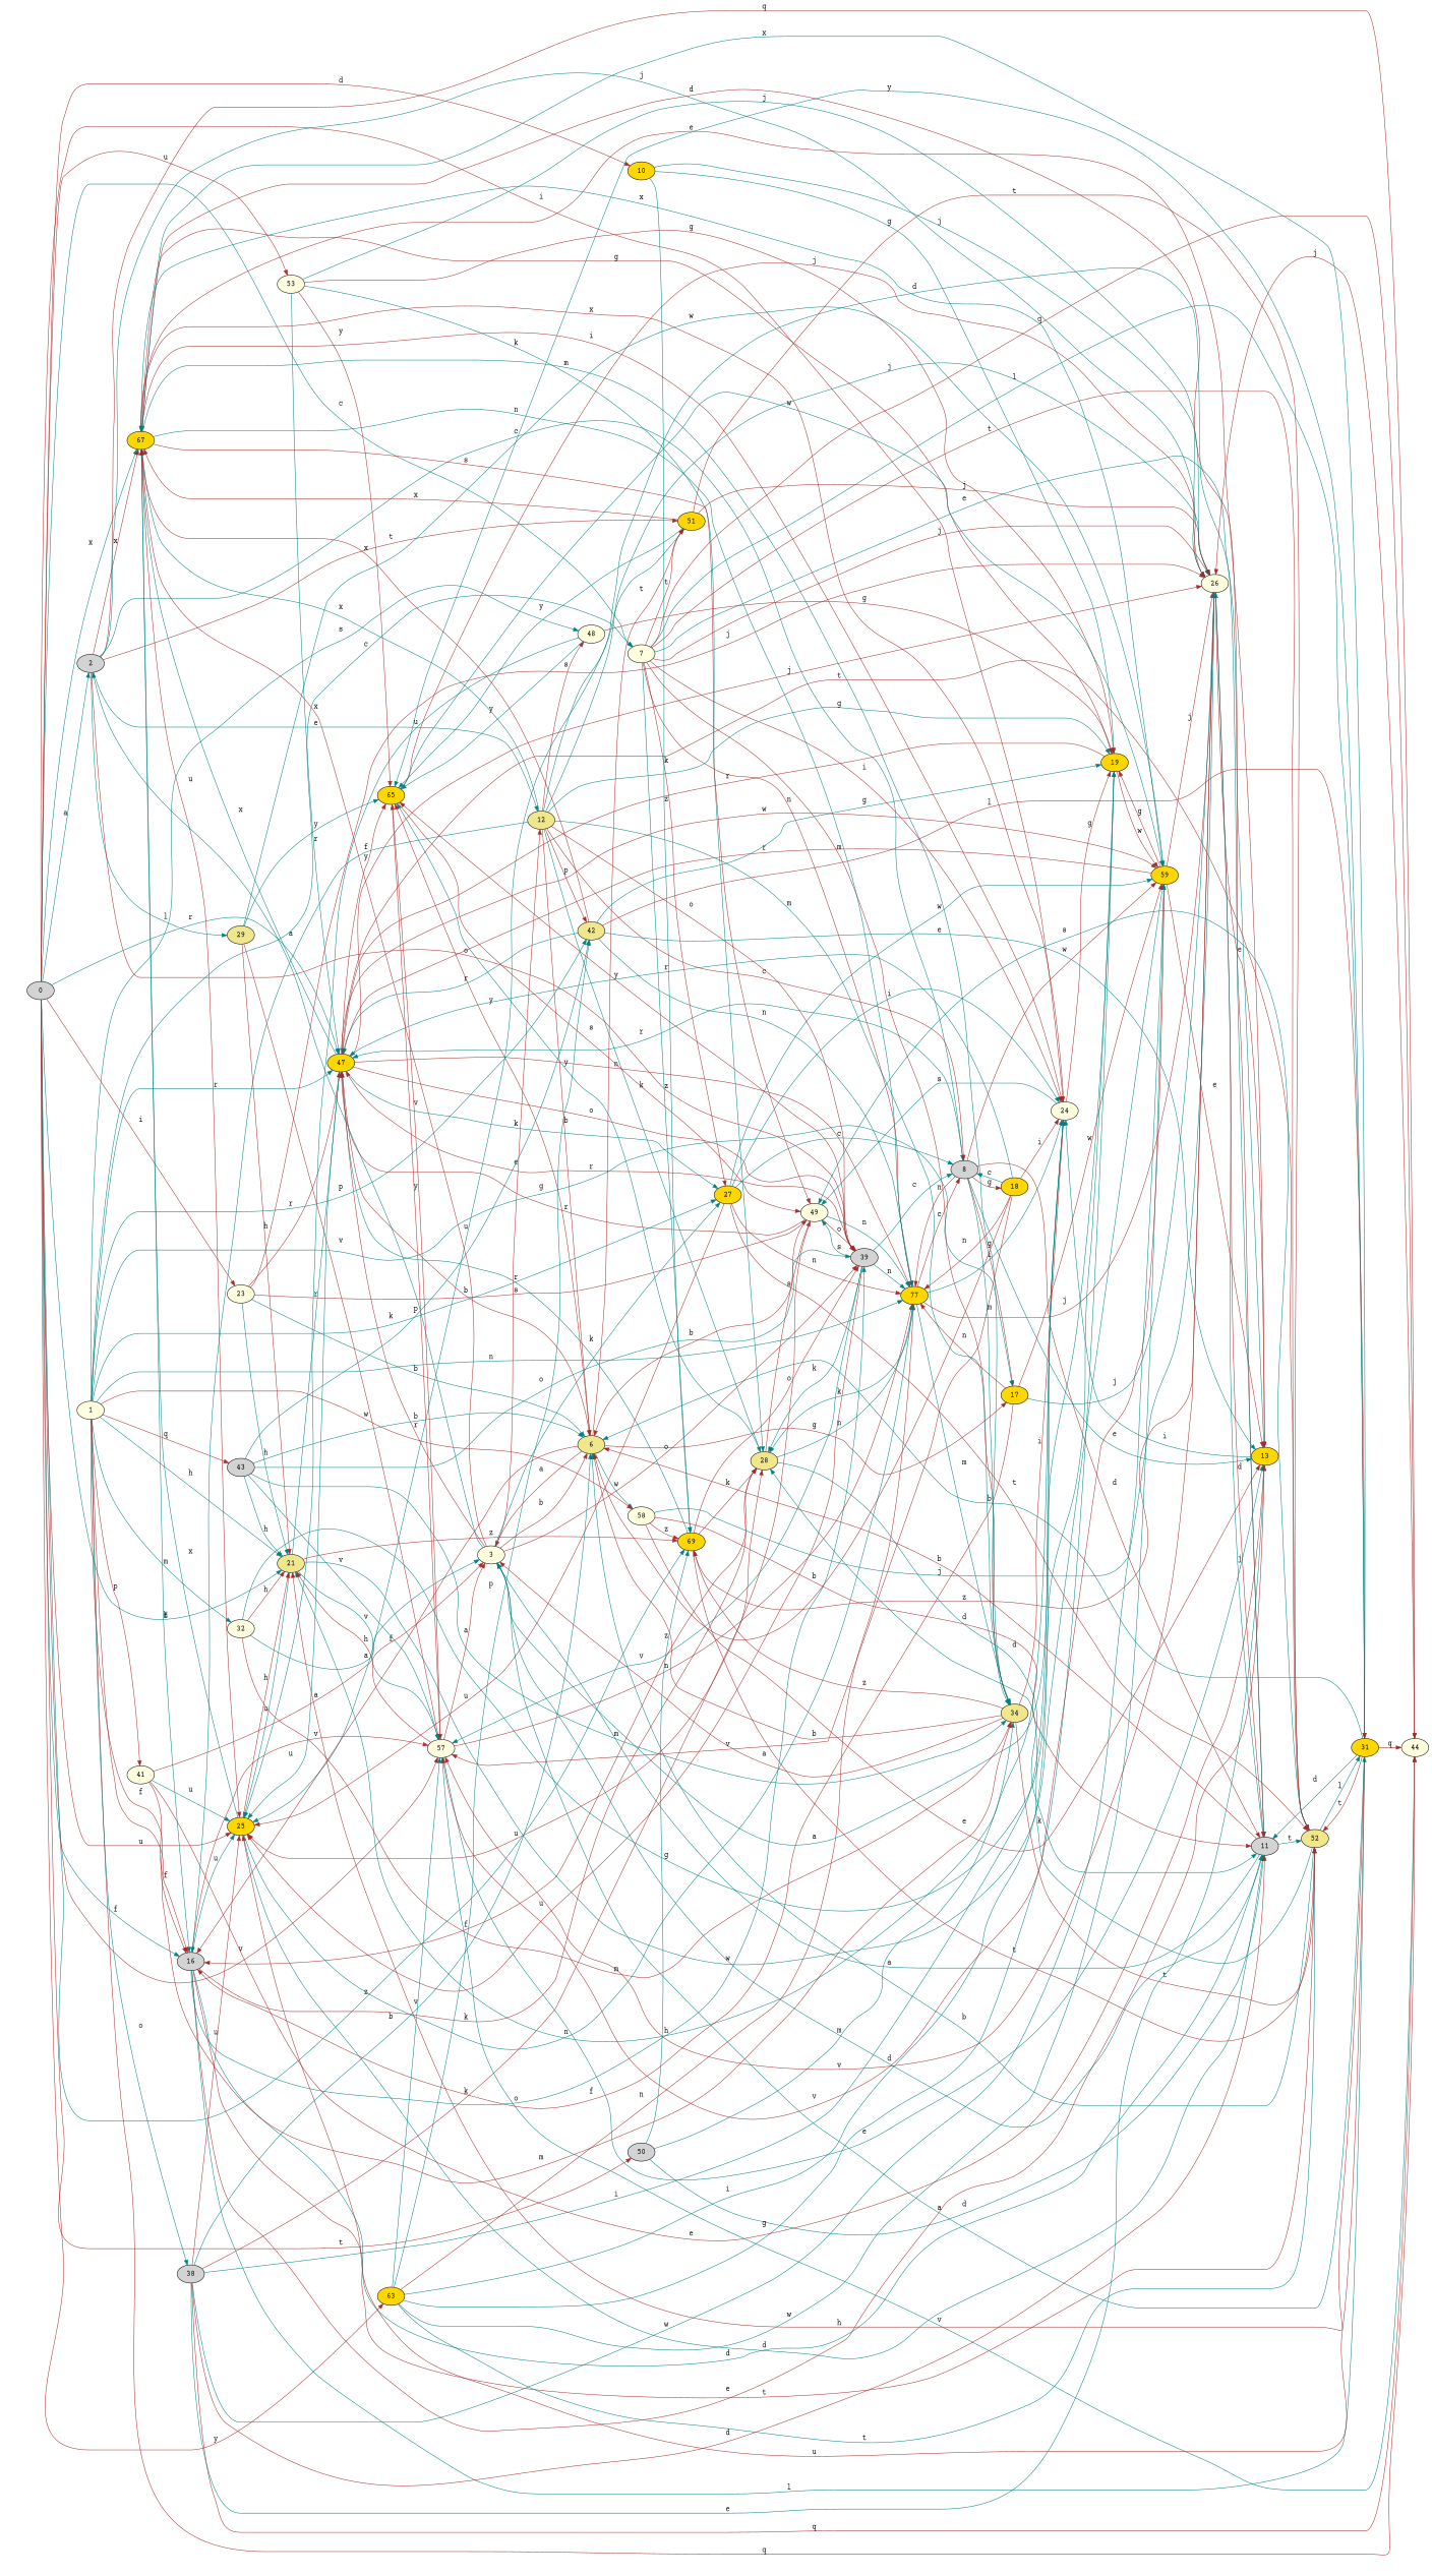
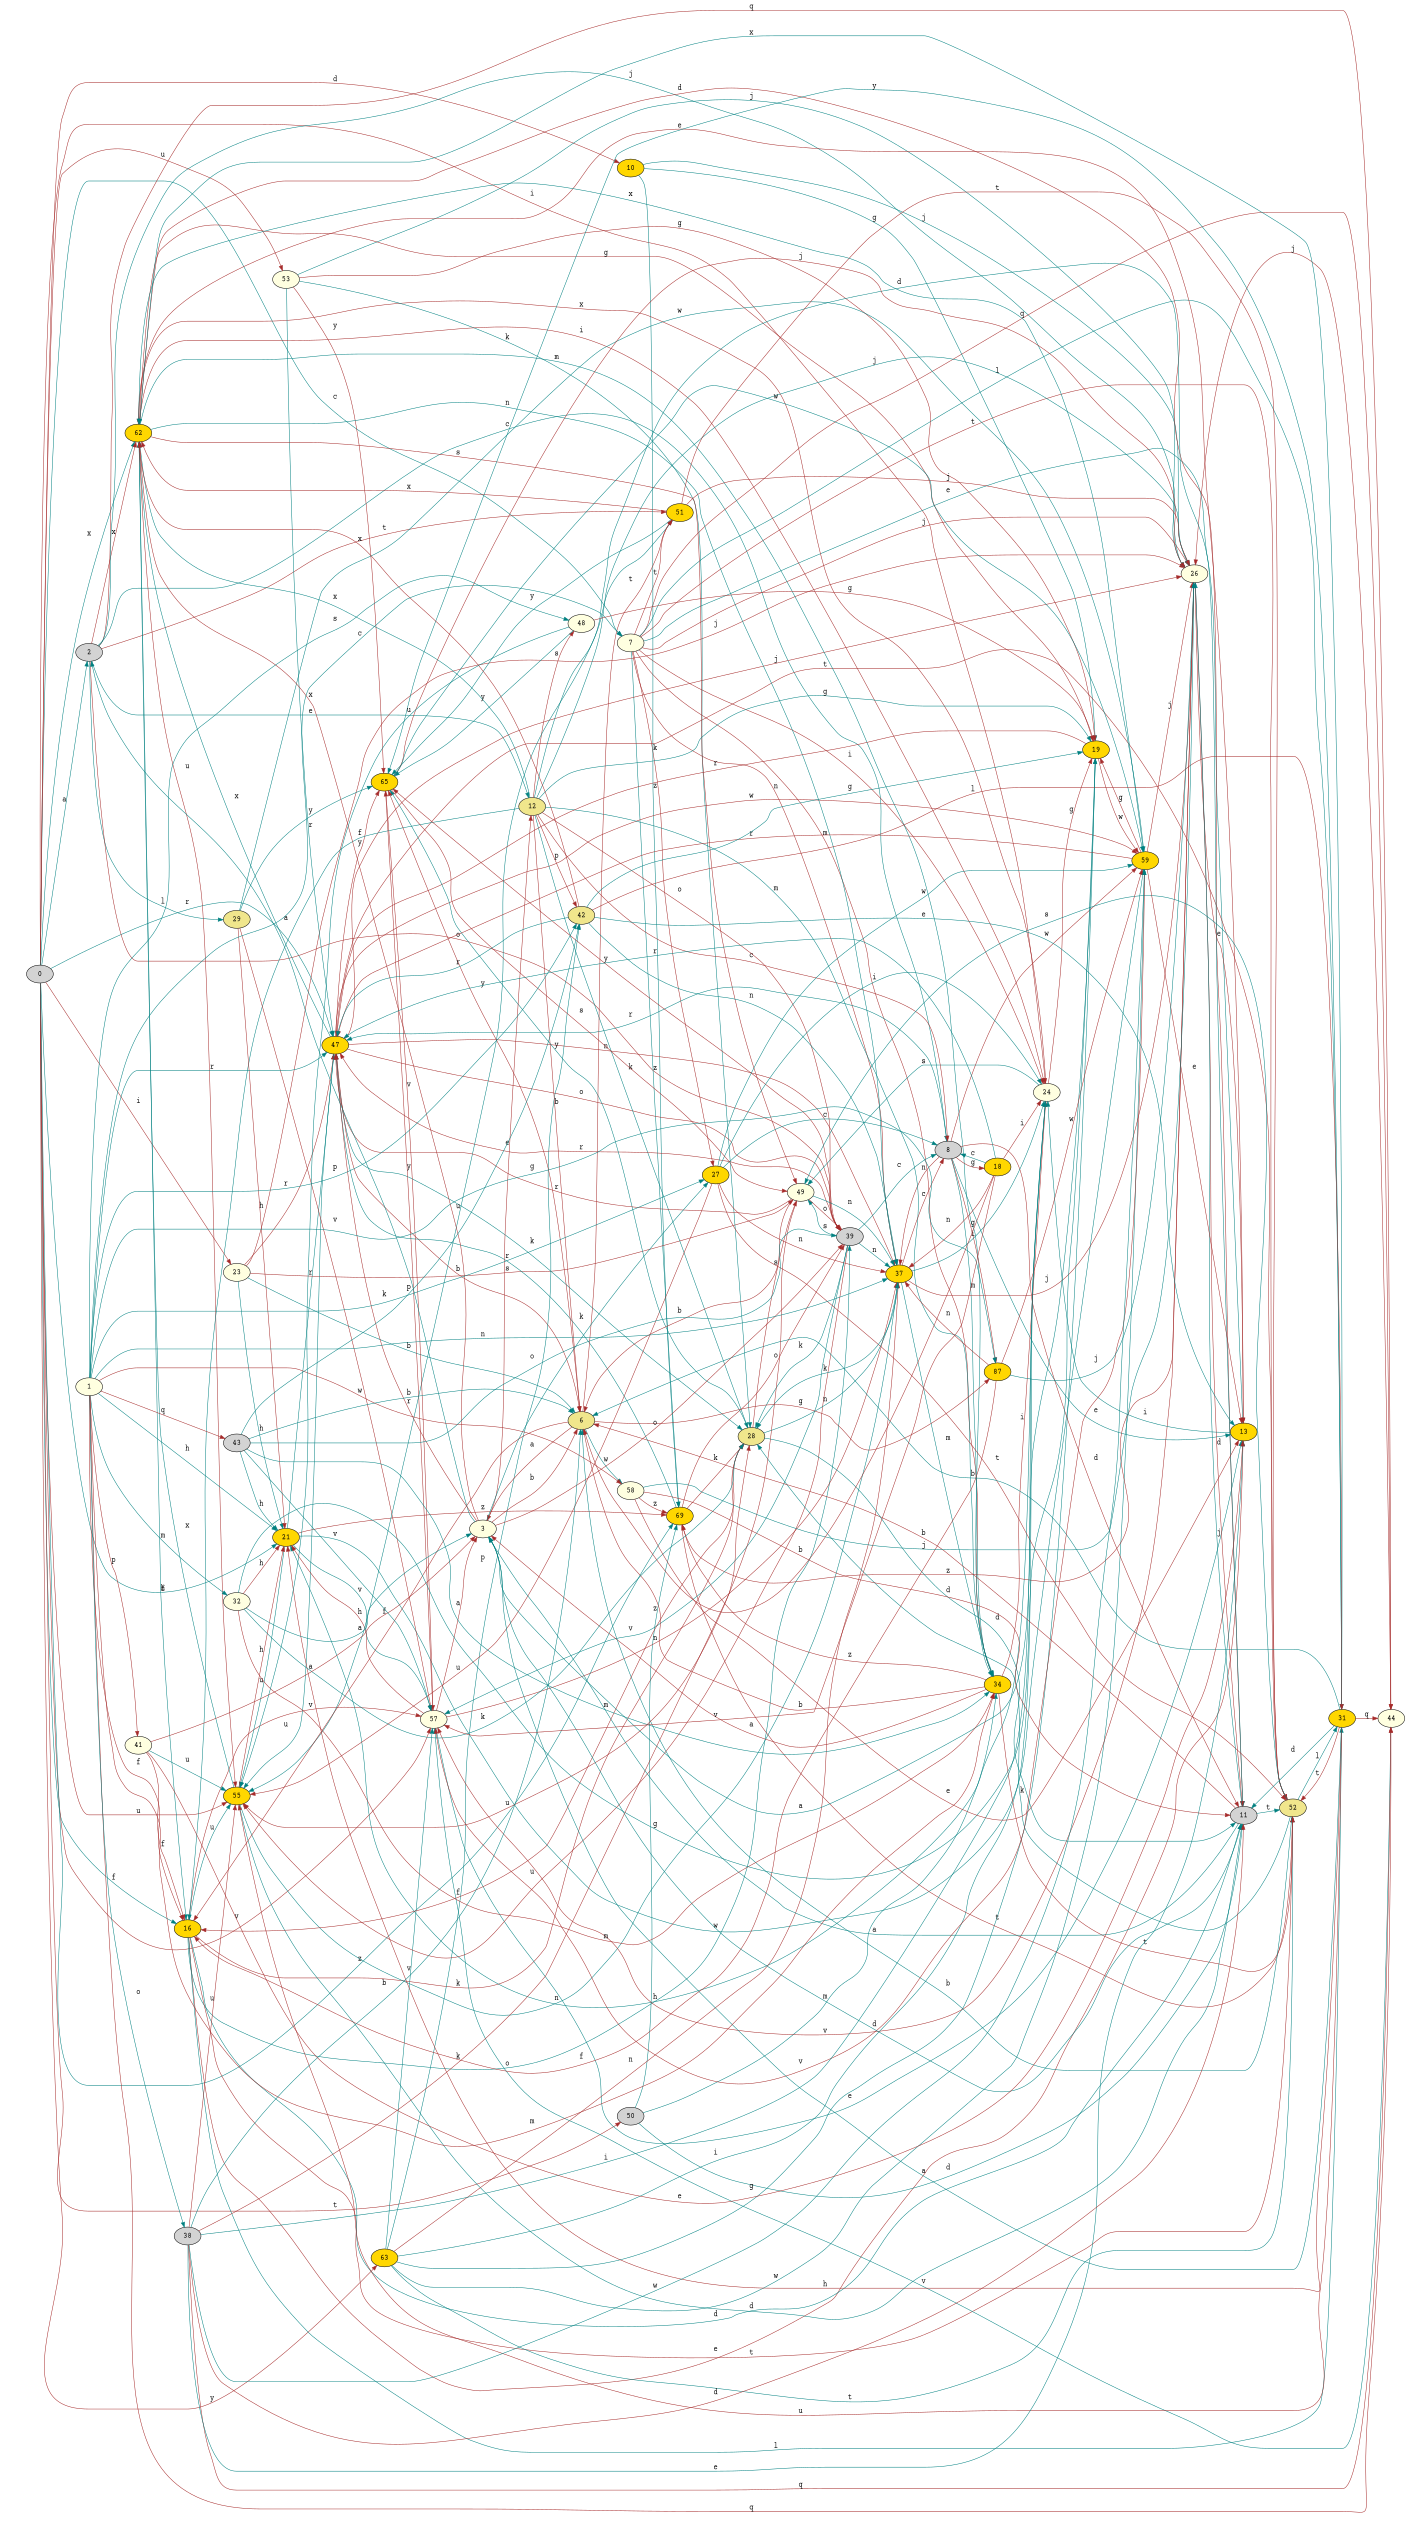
  strict digraph {
    fontname="Courier Prime"
    rankdir=LR
    node [fillcolor=gold fontname="Courier Prime" style=filled]
    edge [color=brown fontname="Courier Prime"]
    0 [fillcolor=lightgrey]
    2 [fillcolor=lightgrey]
    7 [fillcolor=lightyellow]
    10
-   16 [fillcolor=lightgrey]
-   21 [fillcolor=khaki]
+   16
+   21
    23 [fillcolor=lightyellow]
    24 [fillcolor=lightyellow]
    47
    50 [fillcolor=lightgrey]
    53 [fillcolor=lightyellow]
-   55 [label=25]
+   55
    57 [fillcolor=lightyellow]
-   62 [label=67]
+   62
    63
    69
    44 [fillcolor=lightyellow]
    8 [fillcolor=lightgrey]
    12 [fillcolor=khaki]
    26 [fillcolor=lightyellow]
    29 [fillcolor=khaki]
    39 [fillcolor=lightgrey]
    51
    27
-   34 [fillcolor=khaki]
-   37 [label=77]
+   34
+   37
    13
    31
    52 [fillcolor=khaki]
    19
    11 [fillcolor=lightgrey]
    28 [fillcolor=khaki]
    59
    6 [fillcolor=khaki]
    49 [fillcolor=lightyellow]
    65
    3 [fillcolor=lightyellow]
    42 [fillcolor=khaki]
    1 [fillcolor=lightyellow]
-   17
+   17 [label=87]
    32 [fillcolor=lightyellow]
    38 [fillcolor=lightgrey]
    41 [fillcolor=lightyellow]
    43 [fillcolor=lightgrey]
    48 [fillcolor=lightyellow]
    58 [fillcolor=lightyellow]
    18
    0 -> 2 [color=teal label=a]
    0 -> 7 [color=teal label=c]
    0 -> 10 [label=d]
    0 -> 16 [color=teal label=f]
    0 -> 21 [color=teal label=h]
    0 -> 23 [label=i]
    0 -> 24 [label=i]
    0 -> 47 [color=teal label=r]
    0 -> 50 [label=t]
    0 -> 53 [label=u]
    0 -> 55 [label=u]
    0 -> 57 [label=v]
    0 -> 62 [color=teal label=x]
    0 -> 63 [label=y]
    0 -> 69 [color=teal label=z]
    2 -> 62 [label=x]
    2 -> 44 [label=q]
    2 -> 8 [color=teal label=c]
    2 -> 12 [color=teal label=e]
    2 -> 26 [color=teal label=j]
    2 -> 29 [color=teal label=l]
    2 -> 39 [label=o]
    2 -> 51 [label=t]
    7 -> 24 [label=i]
    7 -> 69 [color=teal label=z]
    7 -> 44 [label=q]
    7 -> 26 [label=j]
    7 -> 51 [label=t]
    7 -> 27 [label=k]
    7 -> 34 [label=m]
    7 -> 37 [label=n]
    7 -> 13 [color=teal label=e]
    7 -> 31 [color=teal label=l]
    7 -> 52 [label=t]
    10 -> 69 [color=teal label=z]
    10 -> 26 [color=teal label=j]
    10 -> 19 [color=teal label=g]
    16 -> 55 [color=teal label=u]
    16 -> 57 [label=v]
    16 -> 39 [color=teal label=o]
    16 -> 13 [label=e]
    16 -> 31 [color=teal label=l]
    16 -> 52 [label=t]
    16 -> 11 [color=teal label=d]
    16 -> 28 [label=k]
    21 -> 47 [color=teal label=r]
    21 -> 55 [color=teal label=u]
    21 -> 57 [color=teal label=v]
    21 -> 69 [label=z]
    21 -> 59 [color=teal label=w]
    23 -> 21 [color=teal label=h]
    23 -> 47 [label=r]
    23 -> 26 [label=j]
    23 -> 6 [color=teal label=b]
    23 -> 49 [label=s]
    24 -> 21 [color=teal label=h]
    24 -> 62 [label=x]
    24 -> 19 [label=g]
    24 -> 49 [color=teal label=s]
    47 -> 55 [color=teal label=u]
    47 -> 62 [color=teal label=x]
    47 -> 26 [label=j]
    47 -> 39 [label=o]
    47 -> 37 [label=n]
    47 -> 52 [label=t]
-   47 -> 27 [color=teal label=k]
+   47 -> 28 [color=teal label=k]
    47 -> 59 [label=w]
    47 -> 6 [label=b]
    47 -> 65 [label=y]
    50 -> 69 [color=teal label=z]
    50 -> 34 [color=teal label=m]
    50 -> 11 [color=teal label=d]
    53 -> 47 [color=teal label=r]
    53 -> 26 [color=teal label=j]
    53 -> 19 [label=g]
    53 -> 28 [color=teal label=k]
    53 -> 65 [label=y]
    55 -> 21 [label=h]
    55 -> 62 [color=teal label=x]
    55 -> 37 [color=teal label=n]
    55 -> 11 [color=teal label=d]
    57 -> 21 [label=h]
    57 -> 37 [label=n]
    57 -> 13 [color=teal label=e]
    57 -> 65 [label=y]
    57 -> 3 [label=a]
    62 -> 16 [color=teal label=f]
    62 -> 24 [label=i]
    62 -> 55 [label=u]
    62 -> 34 [color=teal label=m]
    62 -> 37 [color=teal label=n]
    62 -> 13 [label=e]
    62 -> 19 [label=g]
    62 -> 11 [label=d]
    62 -> 49 [label=s]
    63 -> 24 [color=teal label=i]
    63 -> 57 [color=teal label=v]
    63 -> 37 [label=n]
    63 -> 52 [color=teal label=t]
    63 -> 19 [color=teal label=g]
    63 -> 59 [color=teal label=w]
    63 -> 42 [color=teal label=p]
    69 -> 47 [color=teal label=r]
    69 -> 39 [label=o]
    69 -> 52 [label=t]
    69 -> 28 [label=k]
    44 -> 57 [color=teal label=v]
    44 -> 26 [label=j]
    8 -> 47 [color=teal label=r]
    8 -> 34 [color=teal label=m]
    8 -> 37 [label=n]
    8 -> 13 [color=teal label=e]
    8 -> 11 [label=d]
    8 -> 59 [label=w]
    8 -> 17 [label=g]
    8 -> 18 [label=g]
    12 -> 16 [color=teal label=f]
    12 -> 62 [color=teal label=x]
    12 -> 8 [label=c]
    12 -> 26 [color=teal label=j]
    12 -> 39 [label=o]
    12 -> 34 [color=teal label=m]
    12 -> 19 [color=teal label=g]
    12 -> 11 [color=teal label=d]
    12 -> 28 [color=teal label=k]
    12 -> 6 [label=b]
    12 -> 42 [label=p]
    12 -> 48 [label=s]
    26 -> 57 [label=v]
    26 -> 69 [label=z]
    26 -> 13 [label=e]
    26 -> 11 [label=d]
    29 -> 21 [label=h]
    29 -> 57 [label=v]
    29 -> 59 [color=teal label=w]
    29 -> 65 [color=teal label=y]
    39 -> 47 [label=r]
    39 -> 55 [label=u]
    39 -> 57 [color=teal label=v]
    39 -> 8 [color=teal label=c]
    39 -> 37 [color=teal label=n]
    39 -> 28 [color=teal label=k]
    39 -> 49 [color=teal label=s]
    39 -> 65 [label=y]
    51 -> 55 [color=teal label=u]
    51 -> 62 [label=x]
    51 -> 26 [label=j]
    51 -> 52 [label=t]
    51 -> 65 [color=teal label=y]
    27 -> 24 [color=teal label=i]
    27 -> 55 [label=u]
    27 -> 8 [color=teal label=c]
    27 -> 37 [label=n]
    27 -> 52 [label=t]
    27 -> 59 [color=teal label=w]
    34 -> 24 [label=i]
    34 -> 69 [label=z]
    34 -> 52 [label=t]
    34 -> 6 [label=b]
    34 -> 3 [label=a]
    37 -> 24 [color=teal label=i]
    37 -> 8 [label=c]
    37 -> 26 [label=j]
    37 -> 34 [color=teal label=m]
    37 -> 28 [color=teal label=k]
    13 -> 24 [color=teal label=i]
    31 -> 21 [label=h]
    31 -> 55 [label=u]
    31 -> 62 [color=teal label=x]
    31 -> 44 [label=q]
    31 -> 52 [label=t]
    31 -> 11 [color=teal label=d]
    31 -> 6 [color=teal label=b]
    31 -> 65 [color=teal label=y]
    31 -> 3 [color=teal label=a]
    52 -> 31 [color=teal label=l]
    52 -> 28 [color=teal label=k]
    52 -> 6 [color=teal label=b]
    52 -> 49 [color=teal label=s]
    19 -> 47 [label=r]
    19 -> 59 [label=w]
    19 -> 3 [color=teal label=a]
    11 -> 26 [color=teal label=j]
    11 -> 52 [color=teal label=t]
    11 -> 6 [label=b]
    11 -> 3 [color=teal label=a]
    28 -> 16 [label=f]
    28 -> 37 [color=teal label=n]
    28 -> 11 [color=teal label=d]
    28 -> 49 [label=s]
    28 -> 65 [color=teal label=y]
    59 -> 47 [label=r]
    59 -> 57 [label=v]
    59 -> 62 [color=teal label=x]
    59 -> 26 [label=j]
    59 -> 13 [label=e]
    59 -> 19 [label=g]
    6 -> 16 [label=f]
    6 -> 51 [label=t]
    6 -> 65 [label=y]
    6 -> 3 [label=a]
    6 -> 17 [label=g]
    6 -> 58 [color=teal label=w]
    49 -> 47 [label=r]
    49 -> 55 [label=u]
    49 -> 39 [label=o]
    49 -> 37 [color=teal label=n]
    49 -> 6 [label=b]
    65 -> 57 [label=v]
    65 -> 26 [label=j]
    65 -> 59 [color=teal label=w]
    65 -> 49 [label=s]
    3 -> 2 [color=teal label=a]
    3 -> 47 [label=r]
    3 -> 62 [label=x]
    3 -> 12 [label=e]
    3 -> 39 [label=o]
    3 -> 27 [color=teal label=k]
    3 -> 11 [color=teal label=d]
    3 -> 6 [label=b]
    42 -> 47 [color=teal label=r]
    42 -> 62 [label=x]
    42 -> 37 [color=teal label=n]
    42 -> 13 [color=teal label=e]
    42 -> 31 [label=l]
    42 -> 19 [color=teal label=g]
    1 -> 7 [color=teal label=c]
    1 -> 16 [label=f]
    1 -> 21 [color=teal label=h]
    1 -> 47 [color=teal label=r]
    1 -> 44 [label=q]
    1 -> 27 [color=teal label=k]
    1 -> 34 [label=m]
    1 -> 37 [color=teal label=n]
    1 -> 42 [color=teal label=p]
    1 -> 17 [color=teal label=g]
    1 -> 32 [color=teal label=m]
    1 -> 38 [color=teal label=o]
    1 -> 41 [label=p]
    1 -> 43 [label=q]
    1 -> 48 [color=teal label=s]
    1 -> 58 [label=w]
    17 -> 16 [label=f]
    17 -> 26 [color=teal label=j]
    17 -> 37 [label=n]
    17 -> 59 [label=w]
    32 -> 21 [label=h]
    32 -> 34 [label=m]
    32 -> 19 [color=teal label=g]
+   32 -> 28 [color=teal label=k]
    32 -> 3 [color=teal label=a]
    38 -> 24 [color=teal label=i]
    38 -> 55 [label=u]
    38 -> 44 [label=q]
    38 -> 13 [color=teal label=e]
    38 -> 11 [label=d]
    38 -> 28 [label=k]
    38 -> 59 [color=teal label=w]
    38 -> 6 [color=teal label=b]
    41 -> 16 [label=f]
    41 -> 55 [color=teal label=u]
    41 -> 13 [label=e]
    41 -> 3 [label=a]
    43 -> 21 [color=teal label=h]
    43 -> 57 [color=teal label=v]
    43 -> 39 [color=teal label=o]
    43 -> 34 [color=teal label=m]
    43 -> 6 [color=teal label=b]
    43 -> 42 [color=teal label=p]
    48 -> 55 [color=teal label=u]
    48 -> 19 [label=g]
    48 -> 65 [color=teal label=y]
    58 -> 69 [label=z]
    58 -> 26 [color=teal label=j]
    58 -> 13 [label=e]
    58 -> 11 [label=d]
    18 -> 24 [label=i]
    18 -> 47 [color=teal label=r]
    18 -> 57 [label=v]
    18 -> 8 [color=teal label=c]
    18 -> 37 [label=n]
    18 -> 6 [label=b]
  }
